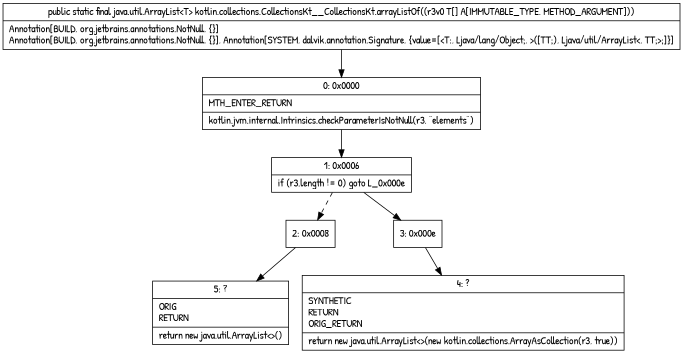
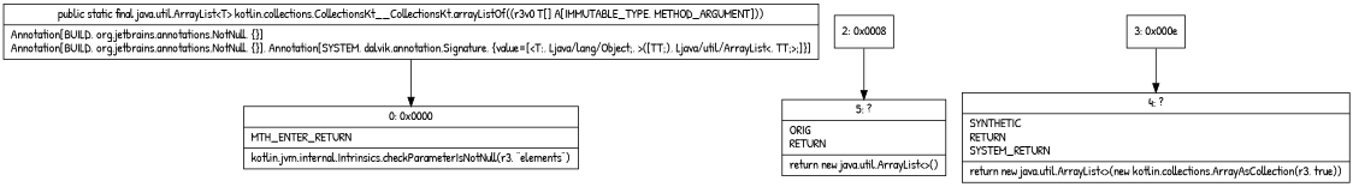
  digraph {
    fontname="Patrick Hand"
    node [fontname="Patrick Hand" shape=record]
    edge [fontname="Patrick Hand"]
    n1 [label="{0\:\ 0x0000|MTH_ENTER_RETURN\l|kotlin.jvm.internal.Intrinsics.checkParameterIsNotNull(r3, \"elements\")\l}"]
-   n2 [label="{1\:\ 0x0006|if (r3.length != 0) goto L_0x000e\l}"]
    n3 [label="{2\:\ 0x0008}"]
    n4 [label="{3\:\ 0x000e}"]
    n5 [label="{5\:\ ?|ORIG\lRETURN\l|return new java.util.ArrayList\<\>()\l}"]
-   n6 [label="{4\:\ ?|SYNTHETIC\lRETURN\lORIG_RETURN\l|return new java.util.ArrayList\<\>(new kotlin.collections.ArrayAsCollection(r3, true))\l}"]
+   n6 [label="{4\:\ ?|SYNTHETIC\lRETURN\lSYSTEM_RETURN\l|return new java.util.ArrayList\<\>(new kotlin.collections.ArrayAsCollection(r3, true))\l}"]
    n7 [label="{public static final java.util.ArrayList\<T\> kotlin.collections.CollectionsKt__CollectionsKt.arrayListOf((r3v0 T[] A[IMMUTABLE_TYPE, METHOD_ARGUMENT]))  | Annotation[BUILD, org.jetbrains.annotations.NotNull, \{\}]\lAnnotation[BUILD, org.jetbrains.annotations.NotNull, \{\}], Annotation[SYSTEM, dalvik.annotation.Signature, \{value=[\<T:, Ljava\/lang\/Object;, \>([TT;), Ljava\/util\/ArrayList\<, TT;\>;]\}]\l}"]
-   n1 -> n2
-   n2 -> n3 [style=dashed]
-   n2 -> n4
    n3 -> n5
    n4 -> n6
    n7 -> n1
  }
